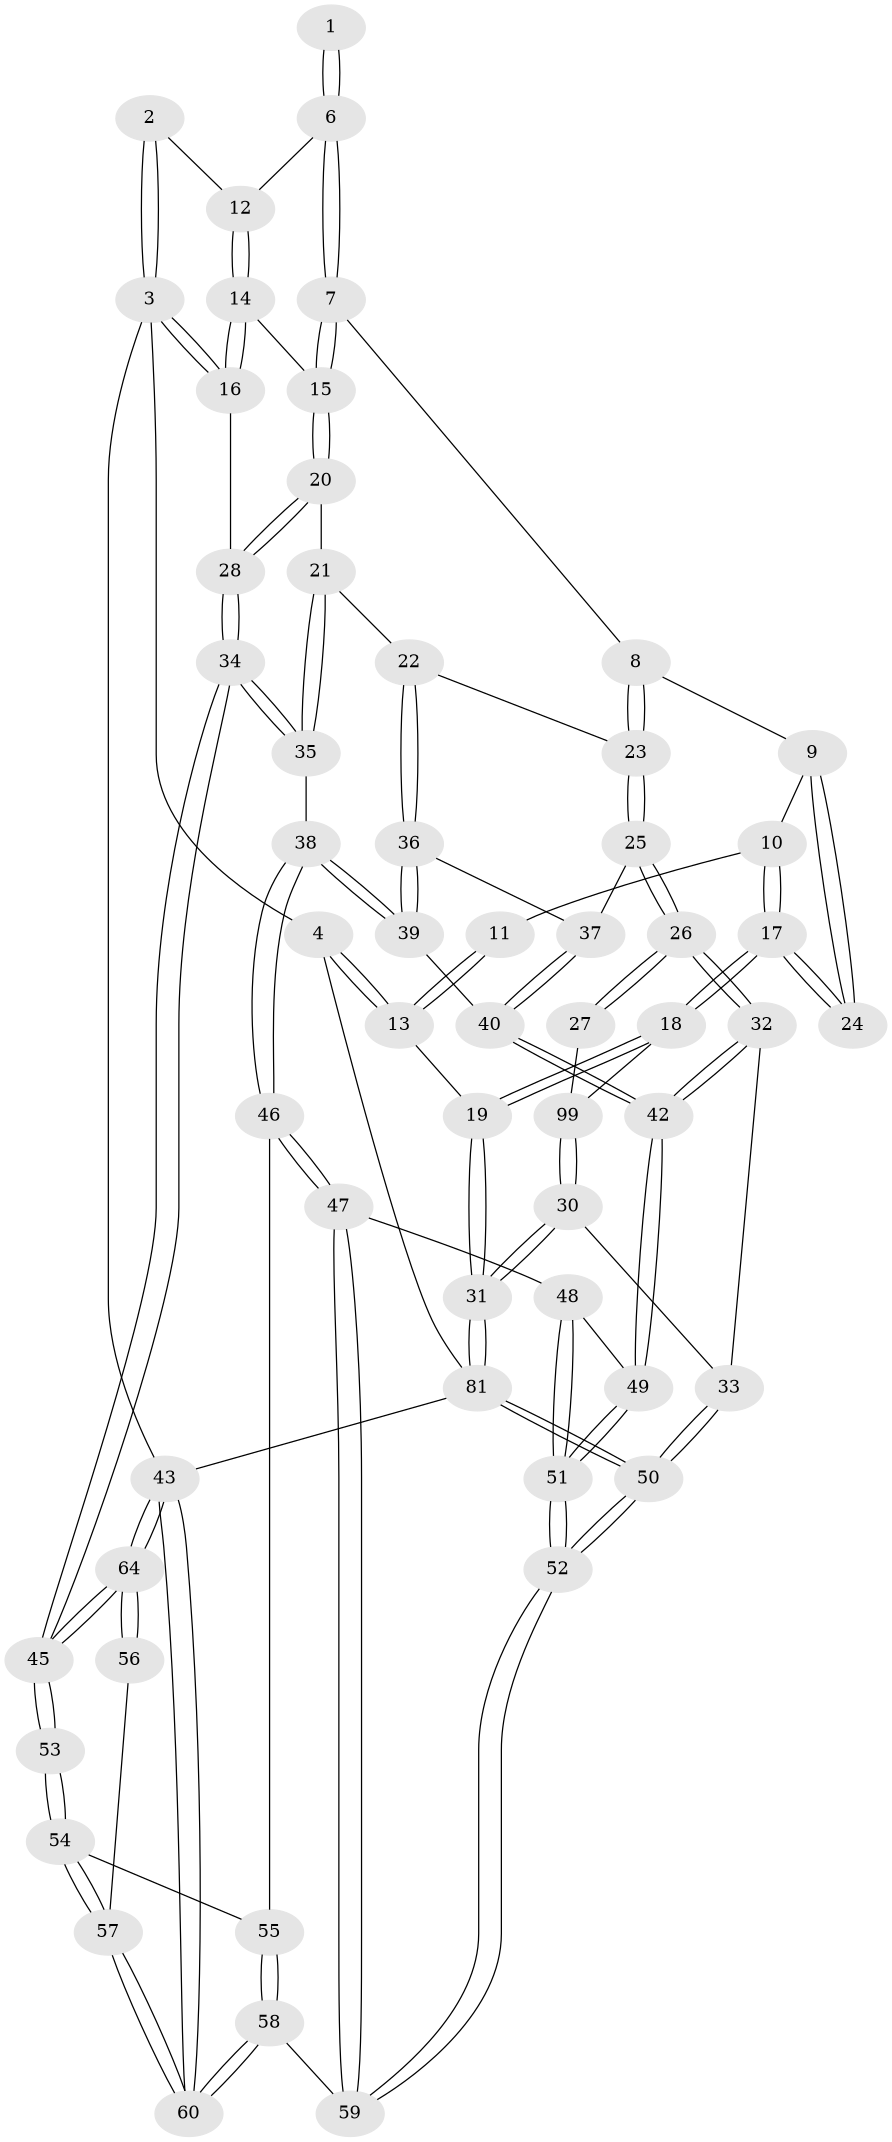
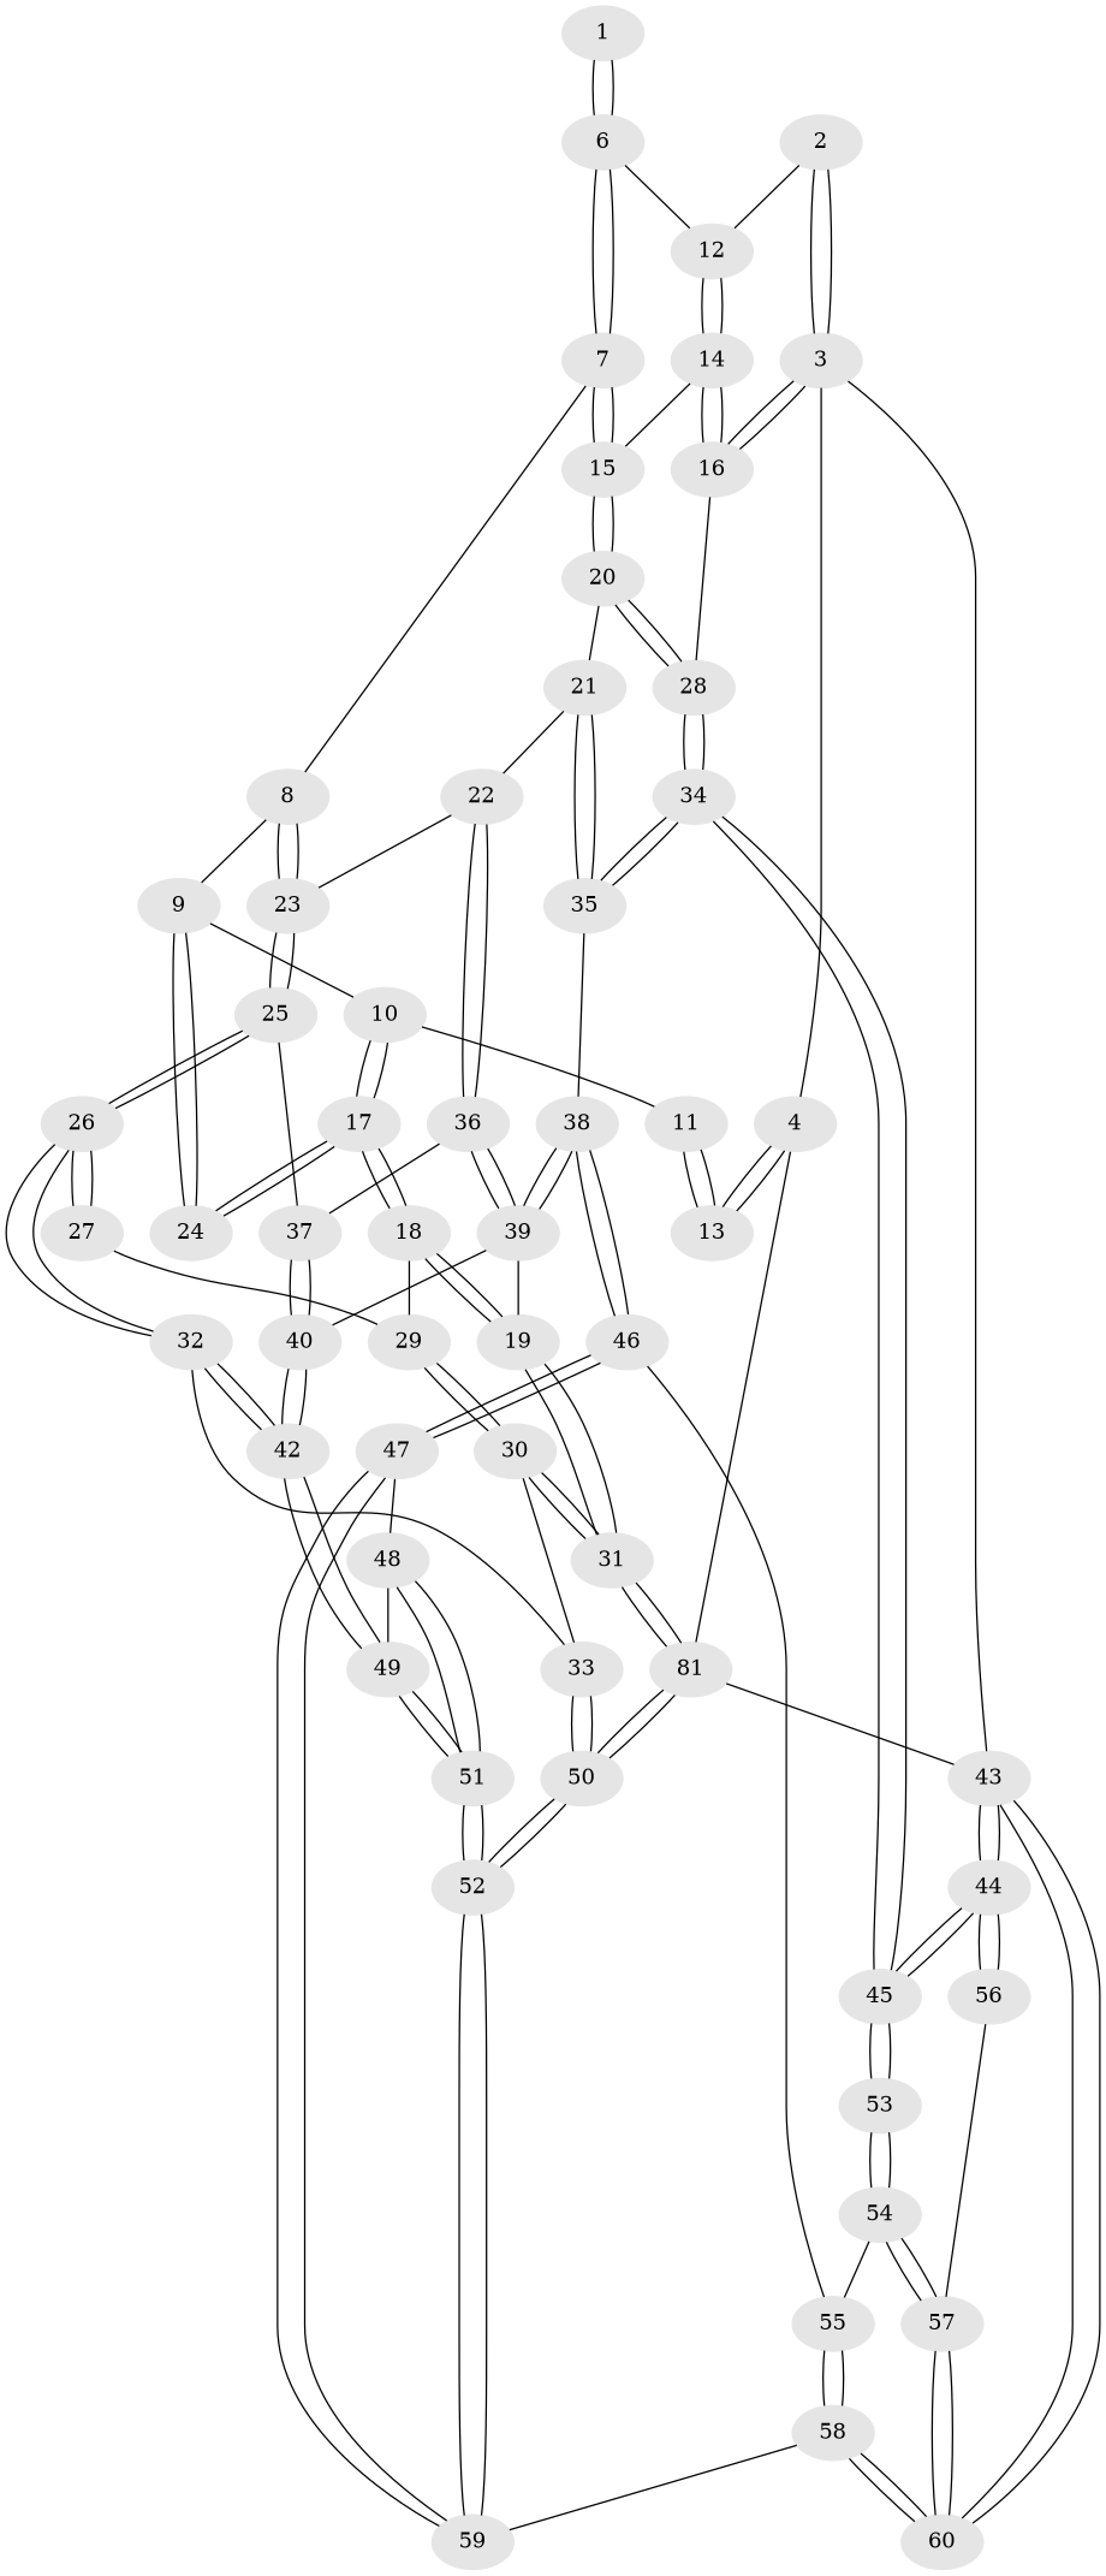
  graph {
    fontname="DejaVu Serif"
    node [color=gray90 fontname="DejaVu Serif" style=filled]
    edge [fontname="DejaVu Serif"]
    1
    6
    2
    3
    12
    7
    4
    16
    43
    14
    13
    n12 [label=81]
    28
-   44 [label=64]
+   44
    60
    19
    50
    11
    8
    15
    9
    23
    20
    10
    24
    25
    17
    18
    31
    21
    34
-   29 [label=99]
+   29
    30
    22
    35
    36
    38
    37
    39
    26
    27
    32
    40
    33
    42
    45
    49
    52
    53
    46
    47
    55
    51
    56
    57
    54
    48
    59
    58
    1 -- 6
    1 -- 6
    6 -- 12
    6 -- 7
    6 -- 7
    2 -- 3
    2 -- 3
    2 -- 12
    3 -- 4
    3 -- 16
    3 -- 16
    3 -- 43
    12 -- 14
    12 -- 14
    7 -- 8
    7 -- 15
    7 -- 15
    4 -- 13
    4 -- 13
    4 -- n12
    16 -- 28
    43 -- 44
    43 -- 44
    43 -- 60
    43 -- 60
    14 -- 16
    14 -- 16
    14 -- 15
-   13 -- 19
+   39 -- 19
    n12 -- 43
    n12 -- 50
    n12 -- 50
    28 -- 34
    28 -- 34
    44 -- 45
    44 -- 45
    44 -- 56
    44 -- 56
    19 -- 31
    19 -- 31
    50 -- 52
    50 -- 52
    11 -- 13
    11 -- 13
    8 -- 9
    8 -- 23
    8 -- 23
    15 -- 20
    15 -- 20
    9 -- 10
    9 -- 24
    9 -- 24
    23 -- 25
    23 -- 25
    20 -- 28
    20 -- 28
    20 -- 21
    10 -- 11
    10 -- 17
    10 -- 17
    25 -- 37
    25 -- 26
    25 -- 26
    17 -- 24
    17 -- 24
    17 -- 18
    17 -- 18
    18 -- 19
    18 -- 19
    18 -- 29
    31 -- n12
    31 -- n12
    21 -- 22
    21 -- 35
    21 -- 35
    34 -- 35
    34 -- 35
    34 -- 45
    34 -- 45
    29 -- 30
    29 -- 30
    30 -- 31
    30 -- 31
    30 -- 33
    22 -- 23
    22 -- 36
    22 -- 36
    35 -- 38
    36 -- 37
    36 -- 39
    36 -- 39
    38 -- 39
    38 -- 39
    38 -- 46
    38 -- 46
    37 -- 40
    37 -- 40
    39 -- 40
    26 -- 27
    26 -- 27
    26 -- 32
    26 -- 32
    27 -- 29
    32 -- 33
    32 -- 42
    32 -- 42
    40 -- 42
    40 -- 42
    33 -- 50
    33 -- 50
    42 -- 49
    42 -- 49
    45 -- 53
    45 -- 53
    49 -- 51
    49 -- 51
    52 -- 59
    52 -- 59
    53 -- 54
    53 -- 54
    46 -- 47
    46 -- 47
    46 -- 55
    47 -- 48
    47 -- 59
    47 -- 59
    55 -- 58
    55 -- 58
    51 -- 52
    51 -- 52
    56 -- 57
    57 -- 60
    57 -- 60
    54 -- 55
    54 -- 57
    54 -- 57
    48 -- 49
    48 -- 51
    48 -- 51
    58 -- 60
    58 -- 60
    58 -- 59
  }
